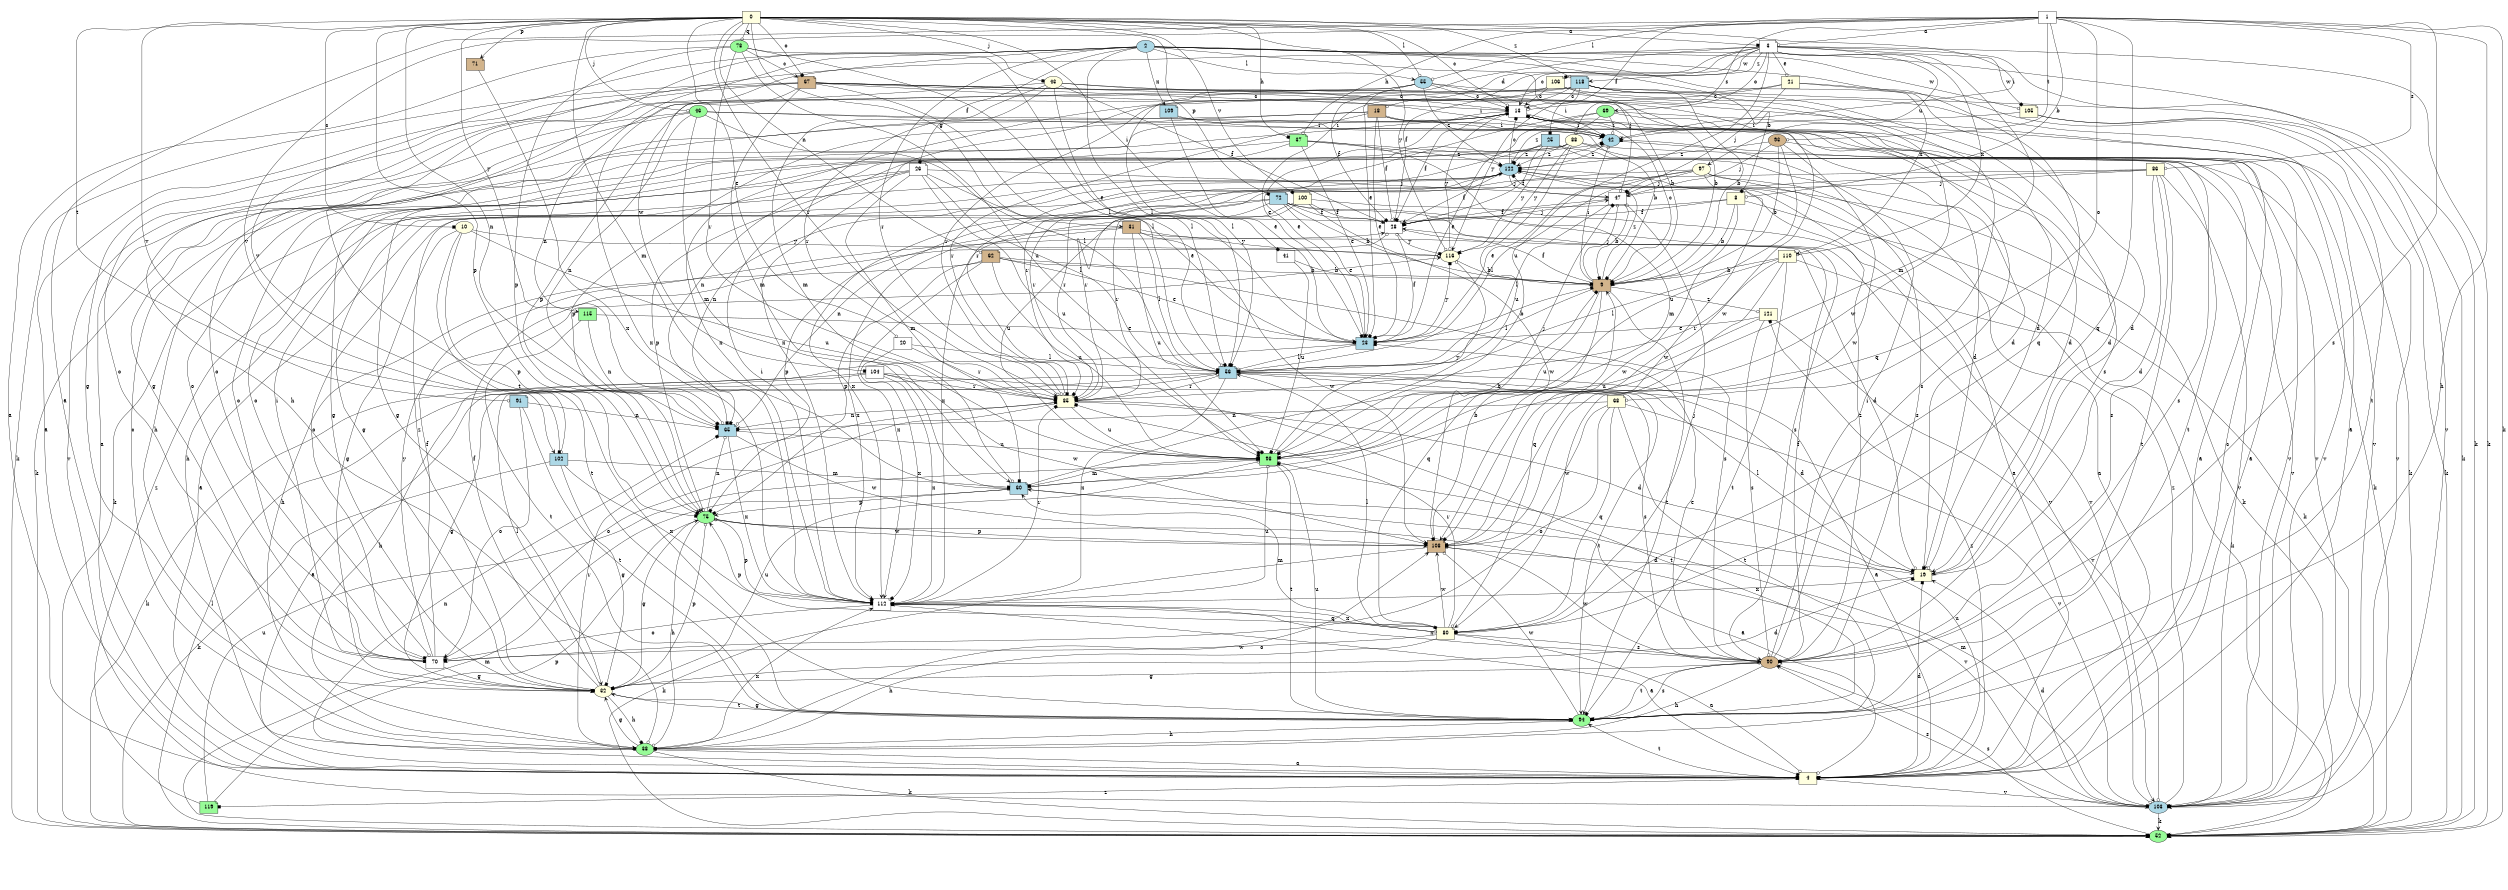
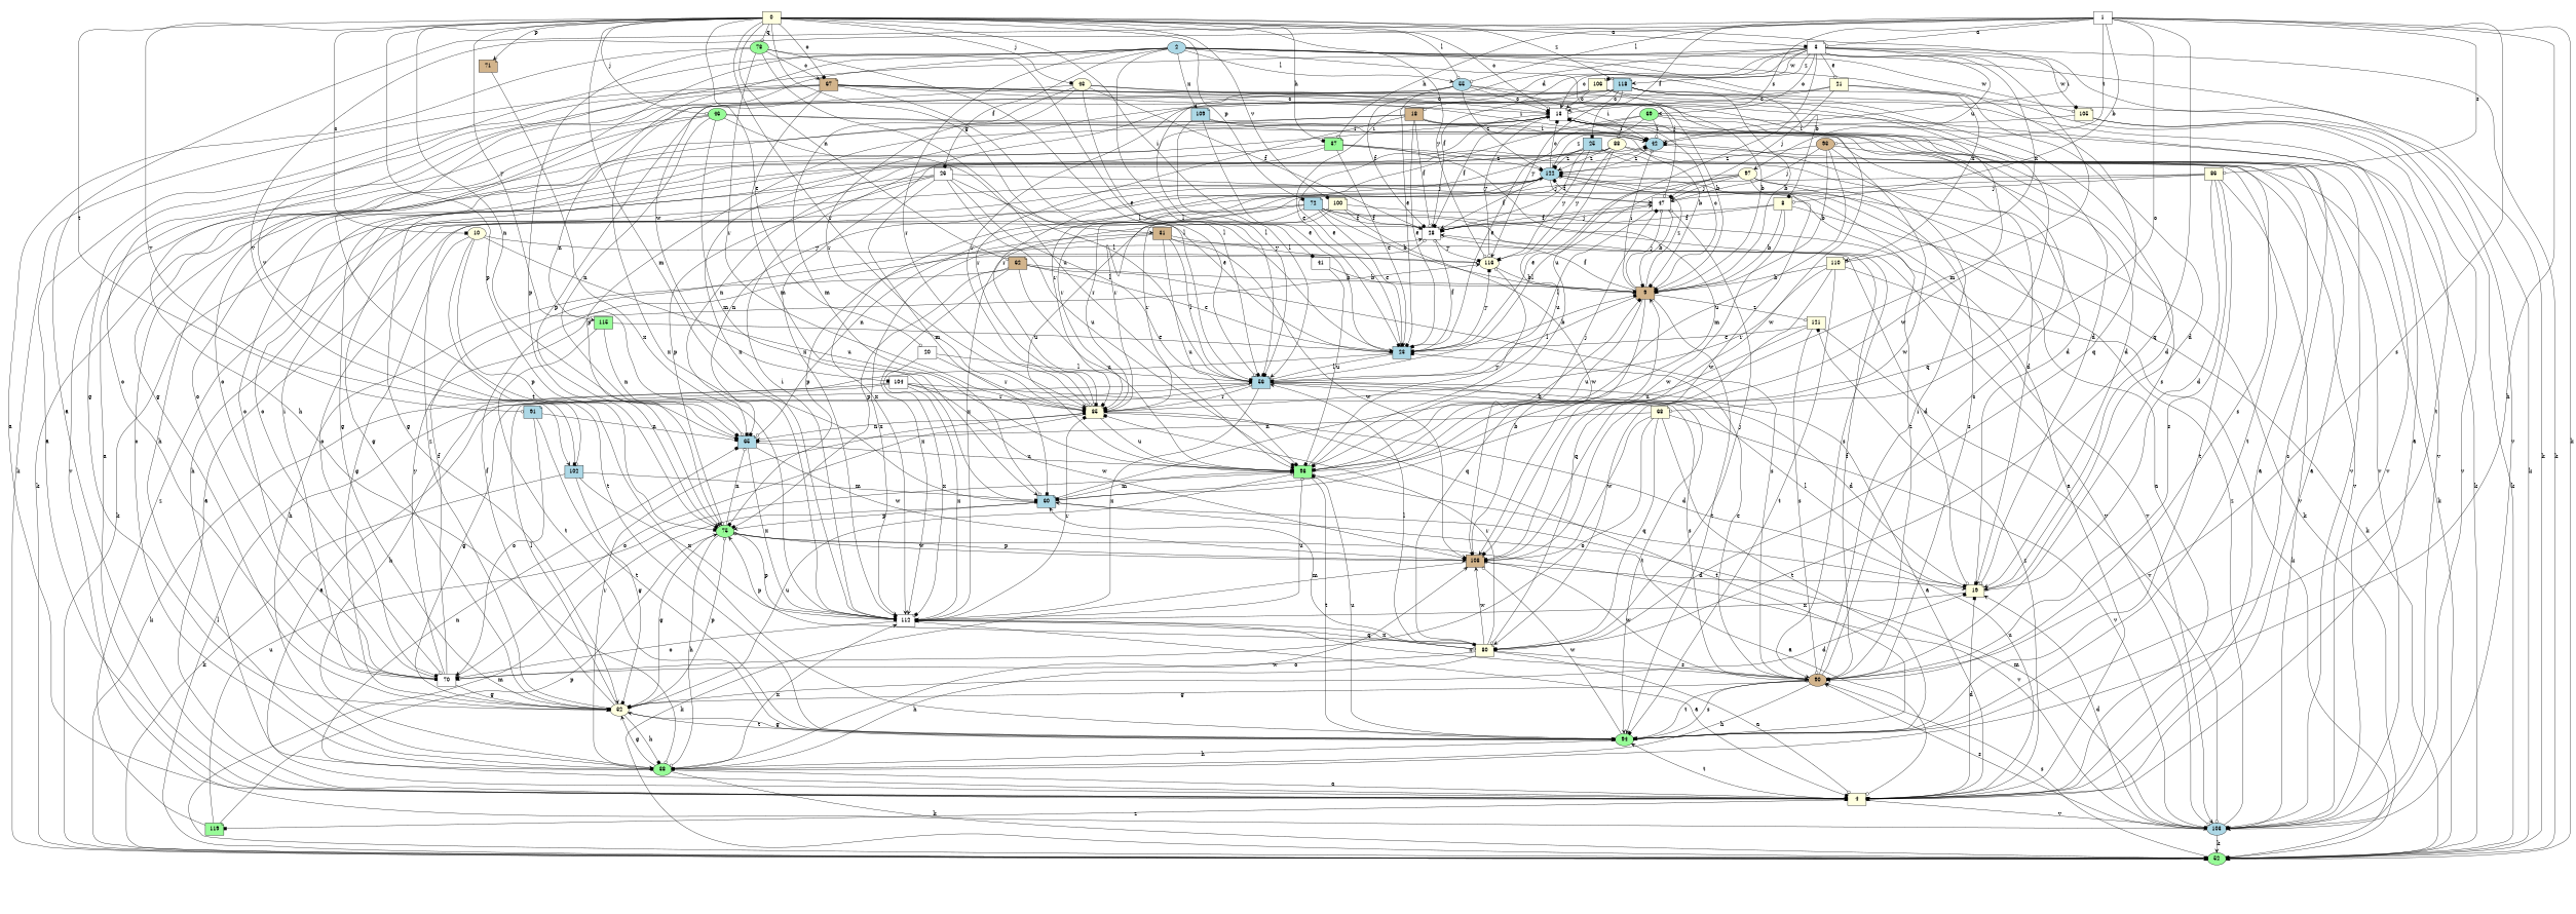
  strict digraph {
    node [fillcolor=lightyellow shape=note style=filled]
    edge [arrowhead=box]
    0 [shape=box]
    3 [fillcolor=white]
    10 [shape=ellipse]
    13 [fillcolor=white]
    20 [fillcolor=white shape=box]
    31 [fillcolor=tan shape=box]
    37 [fillcolor=palegreen]
    41 [fillcolor=white shape=box]
    42 [fillcolor=lightblue shape=ellipse]
    43 [shape=ellipse]
    46 [fillcolor=palegreen shape=ellipse]
    55 [fillcolor=lightblue shape=ellipse]
    60 [fillcolor=lightblue]
    62 [fillcolor=tan]
    65 [fillcolor=lightblue]
    67 [fillcolor=tan]
    71 [fillcolor=tan]
    72 [fillcolor=lightblue]
    75 [fillcolor=palegreen shape=ellipse]
    78 [fillcolor=palegreen shape=ellipse]
    85
    91 [fillcolor=lightblue]
    100
    102 [fillcolor=lightblue shape=box]
    115 [fillcolor=palegreen shape=box]
    116 [shape=ellipse]
    118 [fillcolor=lightblue]
    38 [fillcolor=palegreen shape=ellipse]
    52 [fillcolor=palegreen shape=ellipse]
    105
    110
    18 [fillcolor=tan shape=box]
    21 [shape=box]
    23 [fillcolor=lightblue shape=box]
    28 [fillcolor=white]
    69 [fillcolor=palegreen shape=ellipse]
    97 [shape=ellipse]
    98 [fillcolor=palegreen shape=box]
    103 [fillcolor=lightblue shape=ellipse]
    106
    94 [fillcolor=palegreen shape=ellipse]
    32 [shape=ellipse]
    19
    70 [fillcolor=white shape=box]
    56 [fillcolor=lightblue]
    112 [fillcolor=white]
    108 [fillcolor=tan]
    122 [fillcolor=lightblue shape=ellipse]
    9 [fillcolor=tan shape=box]
    4 [shape=box]
    90 [fillcolor=tan shape=ellipse]
    80
    1 [fillcolor=white shape=box]
    8 [shape=box]
    25 [fillcolor=lightblue shape=box]
    68
    86 [shape=box]
    88 [shape=ellipse]
    93 [fillcolor=tan shape=ellipse]
    119 [fillcolor=palegreen]
    121 [shape=box]
    47 [fillcolor=white shape=box]
    2 [fillcolor=lightblue shape=ellipse]
    26 [fillcolor=white]
    104 [fillcolor=white shape=box]
    109 [fillcolor=lightblue]
    0 -> 3 [label=a]
    0 -> 10 [label=c]
    0 -> 13 [arrowhead=odot label=c]
    0 -> 20 [arrowhead=odot label=e]
    0 -> 31 [arrowhead=vee label=g]
    0 -> 37 [label=h]
    0 -> 41 [label=i]
    0 -> 42 [arrowhead=odot label=i]
    0 -> 43 [label=j]
    0 -> 46 [arrowhead=odot label=j]
    0 -> 55 [arrowhead=odot label=l]
    0 -> 60 [arrowhead=odot label=m]
    0 -> 62 [arrowhead=odot label=n]
    0 -> 65 [label=n]
    0 -> 67 [label=o]
    0 -> 71 [arrowhead=vee label=p]
    0 -> 72 [label=p]
    0 -> 75 [label=p]
    0 -> 78 [arrowhead=odot label=q]
    0 -> 85 [arrowhead=vee label=r]
    0 -> 91 [arrowhead=odot label=t]
    0 -> 100 [label=v]
    0 -> 102 [arrowhead=vee label=v]
    0 -> 115 [arrowhead=vee label=y]
    0 -> 116 [arrowhead=odot label=y]
    0 -> 118 [arrowhead=odot label=z]
    3 -> 13 [arrowhead=vee label=c]
    3 -> 60 [arrowhead=vee label=m]
    3 -> 118 [arrowhead=vee label=z]
    3 -> 38 [arrowhead=odot label=h]
    3 -> 52 [label=k]
    3 -> 105 [label=w]
    3 -> 110 [arrowhead=odot label=x]
    3 -> 18 [arrowhead=odot label=d]
    3 -> 21 [arrowhead=odot label=e]
    3 -> 23 [label=e]
    3 -> 28 [arrowhead=vee label=f]
    3 -> 69 [arrowhead=vee label=o]
    3 -> 97 [arrowhead=vee label=u]
    3 -> 98 [label=u]
    3 -> 103 [arrowhead=vee label=v]
    3 -> 106 [label=w]
    10 -> 75 [label=p]
    10 -> 116 [arrowhead=odot label=y]
    10 -> 98 [label=u]
    10 -> 94 [arrowhead=vee label=t]
    10 -> 32 [arrowhead=vee label=g]
    13 -> 42 [label=i]
    13 -> 116 [arrowhead=odot label=y]
    13 -> 52 [label=k]
    13 -> 23 [arrowhead=odot label=e]
    13 -> 28 [label=f]
    13 -> 103 [label=v]
    13 -> 19 [arrowhead=vee label=d]
    13 -> 70 [arrowhead=odot label=o]
    20 -> 85 [label=r]
    20 -> 56 [label=l]
    20 -> 112 [label=x]
    31 -> 75 [label=p]
    31 -> 116 [arrowhead=odot label=y]
    31 -> 98 [label=u]
    31 -> 19 [arrowhead=odot label=d]
    31 -> 56 [arrowhead=odot label=l]
    31 -> 112 [arrowhead=vee label=x]
    31 -> 108 [arrowhead=vee label=w]
    37 -> 60 [arrowhead=odot label=m]
    37 -> 23 [arrowhead=vee label=e]
    37 -> 32 [arrowhead=odot label=g]
    37 -> 19 [arrowhead=vee label=d]
    37 -> 70 [arrowhead=odot label=o]
    37 -> 122 [label=z]
    41 -> 98 [label=u]
    41 -> 9 [label=b]
    42 -> 122 [label=z]
    42 -> 4 [label=a]
    43 -> 13 [arrowhead=vee label=c]
    43 -> 60 [arrowhead=odot label=m]
    43 -> 85 [label=r]
    43 -> 28 [arrowhead=odot label=f]
    43 -> 103 [arrowhead=vee label=v]
    43 -> 32 [arrowhead=vee label=g]
    43 -> 56 [label=l]
    46 -> 42 [arrowhead=vee label=i]
    46 -> 60 [label=m]
    46 -> 65 [arrowhead=vee label=n]
    46 -> 103 [arrowhead=vee label=v]
    46 -> 19 [label=d]
    46 -> 56 [arrowhead=odot label=l]
    46 -> 4 [label=a]
    55 -> 13 [label=c]
    55 -> 42 [label=i]
    55 -> 28 [label=f]
    55 -> 56 [label=l]
    55 -> 112 [arrowhead=odot label=x]
    55 -> 108 [arrowhead=odot label=w]
    55 -> 122 [arrowhead=vee label=z]
    60 -> 75 [arrowhead=vee label=p]
    60 -> 9 [label=b]
    60 -> 4 [arrowhead=odot label=a]
    62 -> 75 [label=p]
    62 -> 38 [arrowhead=vee label=h]
    62 -> 23 [arrowhead=vee label=e]
    62 -> 98 [label=u]
    62 -> 112 [arrowhead=vee label=x]
    62 -> 9 [arrowhead=vee label=b]
    62 -> 90 [arrowhead=vee label=s]
    65 -> 98 [arrowhead=odot label=u]
    65 -> 112 [arrowhead=odot label=x]
    65 -> 108 [arrowhead=vee label=w]
    67 -> 13 [label=c]
    67 -> 42 [label=i]
    67 -> 60 [arrowhead=vee label=m]
    67 -> 52 [label=k]
    67 -> 32 [label=g]
    67 -> 19 [arrowhead=odot label=d]
    67 -> 70 [label=o]
    67 -> 56 [label=l]
    67 -> 108 [label=w]
    67 -> 9 [label=b]
    67 -> 4 [arrowhead=odot label=a]
    71 -> 112 [arrowhead=odot label=x]
    72 -> 65 [arrowhead=odot label=n]
    72 -> 23 [label=e]
    72 -> 28 [arrowhead=vee label=f]
    72 -> 98 [arrowhead=vee label=u]
    72 -> 103 [arrowhead=odot label=v]
    72 -> 9 [arrowhead=odot label=b]
    72 -> 4 [arrowhead=vee label=a]
    72 -> 90 [arrowhead=vee label=s]
    75 -> 65 [arrowhead=odot label=n]
    75 -> 38 [arrowhead=odot label=h]
    75 -> 103 [arrowhead=odot label=v]
    75 -> 32 [label=g]
    75 -> 108 [arrowhead=vee label=w]
    78 -> 67 [arrowhead=vee label=c]
    78 -> 75 [arrowhead=vee label=p]
    78 -> 85 [arrowhead=vee label=r]
    78 -> 23 [arrowhead=vee label=e]
    78 -> 98 [label=u]
    78 -> 56 [arrowhead=odot label=l]
    78 -> 4 [arrowhead=odot label=a]
    85 -> 65 [arrowhead=vee label=n]
    85 -> 98 [label=u]
    85 -> 94 [label=t]
    85 -> 19 [arrowhead=odot label=d]
    85 -> 70 [arrowhead=vee label=o]
    91 -> 65 [label=n]
    91 -> 94 [label=t]
    91 -> 70 [arrowhead=vee label=o]
    100 -> 85 [arrowhead=odot label=r]
    100 -> 28 [arrowhead=odot label=f]
    100 -> 103 [arrowhead=vee label=v]
    100 -> 70 [label=o]
    100 -> 108 [label=w]
    102 -> 60 [label=m]
    102 -> 52 [label=k]
    102 -> 32 [label=g]
    102 -> 112 [label=x]
    115 -> 65 [label=n]
    115 -> 23 [arrowhead=odot label=e]
    115 -> 94 [arrowhead=vee label=t]
    116 -> 9 [arrowhead=odot label=b]
    118 -> 13 [arrowhead=vee label=c]
    118 -> 75 [arrowhead=vee label=p]
    118 -> 116 [arrowhead=vee label=y]
    118 -> 52 [arrowhead=vee label=k]
    118 -> 23 [label=e]
    118 -> 112 [label=x]
    118 -> 9 [label=b]
    118 -> 90 [label=s]
    118 -> 80 [arrowhead=vee label=q]
    38 -> 13 [label=c]
    38 -> 85 [label=r]
    38 -> 52 [arrowhead=vee label=k]
    38 -> 32 [arrowhead=vee label=g]
    38 -> 112 [arrowhead=vee label=x]
    38 -> 108 [arrowhead=vee label=w]
    38 -> 4 [arrowhead=odot label=a]
    52 -> 60 [arrowhead=odot label=m]
    52 -> 56 [arrowhead=vee label=l]
    52 -> 90 [arrowhead=vee label=s]
    105 -> 42 [arrowhead=vee label=i]
    105 -> 52 [label=k]
    105 -> 103 [arrowhead=odot label=v]
    110 -> 85 [arrowhead=vee label=r]
    110 -> 52 [arrowhead=vee label=k]
    110 -> 94 [label=t]
    110 -> 9 [arrowhead=vee label=b]
    110 -> 80 [arrowhead=odot label=q]
    18 -> 42 [arrowhead=vee label=i]
    18 -> 75 [arrowhead=vee label=p]
    18 -> 85 [arrowhead=odot label=r]
    18 -> 38 [label=h]
    18 -> 23 [label=e]
    18 -> 28 [arrowhead=odot label=f]
    18 -> 103 [label=v]
    18 -> 9 [label=b]
    21 -> 13 [arrowhead=odot label=c]
    21 -> 94 [label=t]
    21 -> 19 [arrowhead=vee label=d]
    21 -> 112 [label=x]
    21 -> 47 [label=j]
    23 -> 116 [label=y]
    23 -> 38 [arrowhead=vee label=h]
    23 -> 28 [arrowhead=odot label=f]
    23 -> 56 [arrowhead=odot label=l]
    23 -> 9 [label=b]
    28 -> 116 [label=y]
    28 -> 47 [arrowhead=vee label=j]
    69 -> 42 [arrowhead=odot label=i]
    69 -> 85 [label=r]
    69 -> 52 [arrowhead=vee label=k]
    69 -> 23 [arrowhead=odot label=e]
    69 -> 103 [label=v]
    69 -> 122 [arrowhead=vee label=z]
    97 -> 85 [label=r]
    97 -> 23 [label=e]
    97 -> 56 [arrowhead=odot label=l]
    97 -> 108 [label=w]
    97 -> 4 [arrowhead=odot label=a]
    97 -> 90 [arrowhead=odot label=s]
    97 -> 47 [arrowhead=vee label=j]
    98 -> 60 [label=m]
    98 -> 116 [arrowhead=odot label=y]
    98 -> 94 [arrowhead=odot label=t]
    98 -> 47 [label=j]
    103 -> 60 [arrowhead=vee label=m]
    103 -> 52 [arrowhead=vee label=k]
    103 -> 19 [arrowhead=vee label=d]
    103 -> 122 [label=z]
    103 -> 90 [arrowhead=vee label=s]
    106 -> 13 [arrowhead=vee label=c]
    106 -> 85 [arrowhead=odot label=r]
    106 -> 70 [arrowhead=odot label=o]
    106 -> 9 [arrowhead=vee label=b]
    106 -> 4 [arrowhead=vee label=a]
    94 -> 38 [label=h]
    94 -> 98 [label=u]
    94 -> 32 [arrowhead=vee label=g]
    94 -> 108 [arrowhead=odot label=w]
    94 -> 90 [arrowhead=odot label=s]
    32 -> 75 [arrowhead=odot label=p]
    32 -> 38 [label=h]
    32 -> 28 [arrowhead=odot label=f]
    32 -> 98 [arrowhead=odot label=u]
    32 -> 94 [arrowhead=odot label=t]
    32 -> 19 [label=d]
    32 -> 56 [arrowhead=odot label=l]
    32 -> 122 [arrowhead=vee label=z]
    19 -> 56 [arrowhead=vee label=l]
    19 -> 112 [label=x]
    70 -> 42 [label=i]
    70 -> 116 [arrowhead=vee label=y]
    70 -> 28 [arrowhead=vee label=f]
    70 -> 32 [arrowhead=vee label=g]
    56 -> 85 [arrowhead=odot label=r]
    56 -> 94 [arrowhead=vee label=t]
    56 -> 32 [label=g]
    56 -> 19 [label=d]
    56 -> 112 [arrowhead=vee label=x]
    56 -> 4 [label=a]
    112 -> 42 [label=i]
    112 -> 75 [arrowhead=odot label=p]
    112 -> 85 [label=r]
    112 -> 98 [arrowhead=odot label=u]
    112 -> 70 [label=o]
    112 -> 4 [label=a]
    112 -> 80 [arrowhead=odot label=q]
    108 -> 75 [arrowhead=odot label=p]
    108 -> 52 [label=k]
    108 -> 19 [arrowhead=vee label=d]
    108 -> 9 [arrowhead=vee label=b]
    122 -> 13 [label=c]
    122 -> 65 [label=n]
    122 -> 85 [label=r]
    122 -> 52 [label=k]
    122 -> 28 [arrowhead=vee label=f]
    122 -> 32 [arrowhead=odot label=g]
    122 -> 4 [arrowhead=vee label=a]
    122 -> 47 [arrowhead=odot label=j]
    9 -> 13 [label=c]
    9 -> 42 [arrowhead=odot label=i]
    9 -> 28 [arrowhead=odot label=f]
    9 -> 98 [label=u]
    9 -> 94 [arrowhead=vee label=t]
    9 -> 56 [label=l]
    9 -> 122 [label=z]
    9 -> 80 [label=q]
    9 -> 121 [arrowhead=odot label=z]
    9 -> 47 [arrowhead=odot label=j]
    4 -> 13 [arrowhead=odot label=c]
    4 -> 65 [label=n]
    4 -> 98 [arrowhead=odot label=u]
    4 -> 103 [label=v]
    4 -> 94 [arrowhead=vee label=t]
    4 -> 19 [label=d]
    4 -> 119 [label=z]
    4 -> 121 [label=z]
    90 -> 13 [arrowhead=vee label=c]
    90 -> 42 [label=i]
    90 -> 38 [label=h]
    90 -> 23 [label=e]
    90 -> 28 [arrowhead=vee label=f]
    90 -> 94 [arrowhead=vee label=t]
    90 -> 32 [label=g]
    90 -> 112 [label=x]
    90 -> 108 [arrowhead=odot label=w]
    90 -> 122 [arrowhead=odot label=z]
    80 -> 60 [arrowhead=vee label=m]
    80 -> 75 [arrowhead=vee label=p]
    80 -> 85 [label=r]
    80 -> 38 [arrowhead=odot label=h]
    80 -> 70 [label=o]
    80 -> 56 [arrowhead=vee label=l]
    80 -> 112 [arrowhead=vee label=x]
    80 -> 108 [arrowhead=vee label=w]
    80 -> 4 [arrowhead=odot label=a]
    80 -> 90 [arrowhead=vee label=s]
    80 -> 47 [arrowhead=odot label=j]
    1 -> 3 [arrowhead=odot label=a]
    1 -> 37 [arrowhead=odot label=h]
    1 -> 55 [arrowhead=odot label=l]
    1 -> 102 [label=v]
    1 -> 38 [arrowhead=odot label=h]
    1 -> 52 [arrowhead=vee label=k]
    1 -> 4 [label=a]
    1 -> 90 [label=s]
    1 -> 80 [label=q]
    1 -> 8 [arrowhead=odot label=b]
    1 -> 25 [label=f]
    1 -> 68 [arrowhead=odot label=o]
    1 -> 86 [arrowhead=odot label=s]
    1 -> 88 [arrowhead=odot label=s]
    1 -> 93 [arrowhead=odot label=t]
    8 -> 52 [arrowhead=vee label=k]
    8 -> 28 [arrowhead=vee label=f]
    8 -> 112 [arrowhead=vee label=x]
    8 -> 108 [arrowhead=vee label=w]
    8 -> 9 [arrowhead=vee label=b]
    25 -> 85 [label=r]
    25 -> 116 [label=y]
    25 -> 28 [label=f]
    25 -> 103 [arrowhead=odot label=v]
    25 -> 94 [label=t]
    25 -> 32 [arrowhead=vee label=g]
    25 -> 122 [label=z]
    68 -> 65 [label=n]
    68 -> 103 [arrowhead=odot label=v]
    68 -> 94 [arrowhead=vee label=t]
    68 -> 70 [arrowhead=vee label=o]
    68 -> 108 [label=w]
    68 -> 80 [label=q]
    86 -> 85 [label=r]
    86 -> 103 [arrowhead=vee label=v]
    86 -> 94 [label=t]
    86 -> 19 [arrowhead=odot label=d]
    86 -> 112 [arrowhead=vee label=x]
    86 -> 90 [arrowhead=odot label=s]
    86 -> 47 [arrowhead=vee label=j]
    88 -> 65 [label=n]
    88 -> 116 [arrowhead=vee label=y]
    88 -> 52 [label=k]
    88 -> 98 [arrowhead=odot label=u]
    88 -> 70 [arrowhead=odot label=o]
    88 -> 122 [arrowhead=vee label=z]
    88 -> 90 [arrowhead=vee label=s]
    93 -> 98 [arrowhead=vee label=u]
    93 -> 108 [label=w]
    93 -> 122 [arrowhead=odot label=z]
    93 -> 9 [label=b]
    93 -> 4 [arrowhead=odot label=a]
    93 -> 47 [arrowhead=odot label=j]
    119 -> 75 [arrowhead=vee label=p]
    119 -> 98 [arrowhead=odot label=u]
    119 -> 122 [arrowhead=odot label=z]
    121 -> 23 [arrowhead=odot label=e]
    121 -> 98 [arrowhead=odot label=u]
    121 -> 103 [arrowhead=odot label=v]
    121 -> 90 [arrowhead=odot label=s]
    47 -> 28 [label=f]
    47 -> 56 [arrowhead=vee label=l]
    47 -> 9 [label=b]
    2 -> 55 [arrowhead=vee label=l]
    2 -> 65 [arrowhead=odot label=n]
    2 -> 85 [arrowhead=odot label=r]
    2 -> 102 [arrowhead=odot label=v]
    2 -> 52 [arrowhead=vee label=k]
    2 -> 105 [arrowhead=odot label=w]
    2 -> 110 [arrowhead=vee label=x]
    2 -> 94 [arrowhead=vee label=t]
    2 -> 56 [label=l]
    2 -> 80 [arrowhead=odot label=q]
    2 -> 8 [label=b]
    2 -> 47 [arrowhead=odot label=j]
    2 -> 26 [label=f]
    2 -> 104 [label=w]
    2 -> 109 [arrowhead=vee label=x]
    26 -> 60 [label=m]
    26 -> 75 [arrowhead=odot label=p]
    26 -> 38 [arrowhead=odot label=h]
    26 -> 52 [label=k]
    26 -> 23 [arrowhead=odot label=e]
    26 -> 98 [label=u]
    26 -> 56 [arrowhead=odot label=l]
    26 -> 47 [arrowhead=vee label=j]
    104 -> 85 [label=r]
    104 -> 52 [arrowhead=vee label=k]
    104 -> 112 [arrowhead=odot label=x]
    104 -> 108 [label=w]
    104 -> 4 [label=a]
    104 -> 90 [arrowhead=odot label=s]
    109 -> 42 [arrowhead=vee label=i]
    109 -> 23 [label=e]
    109 -> 19 [arrowhead=vee label=d]
-   110 -> 56 [arrowhead=vee label=l]
+   109 -> 56 [arrowhead=vee label=l]
  }
